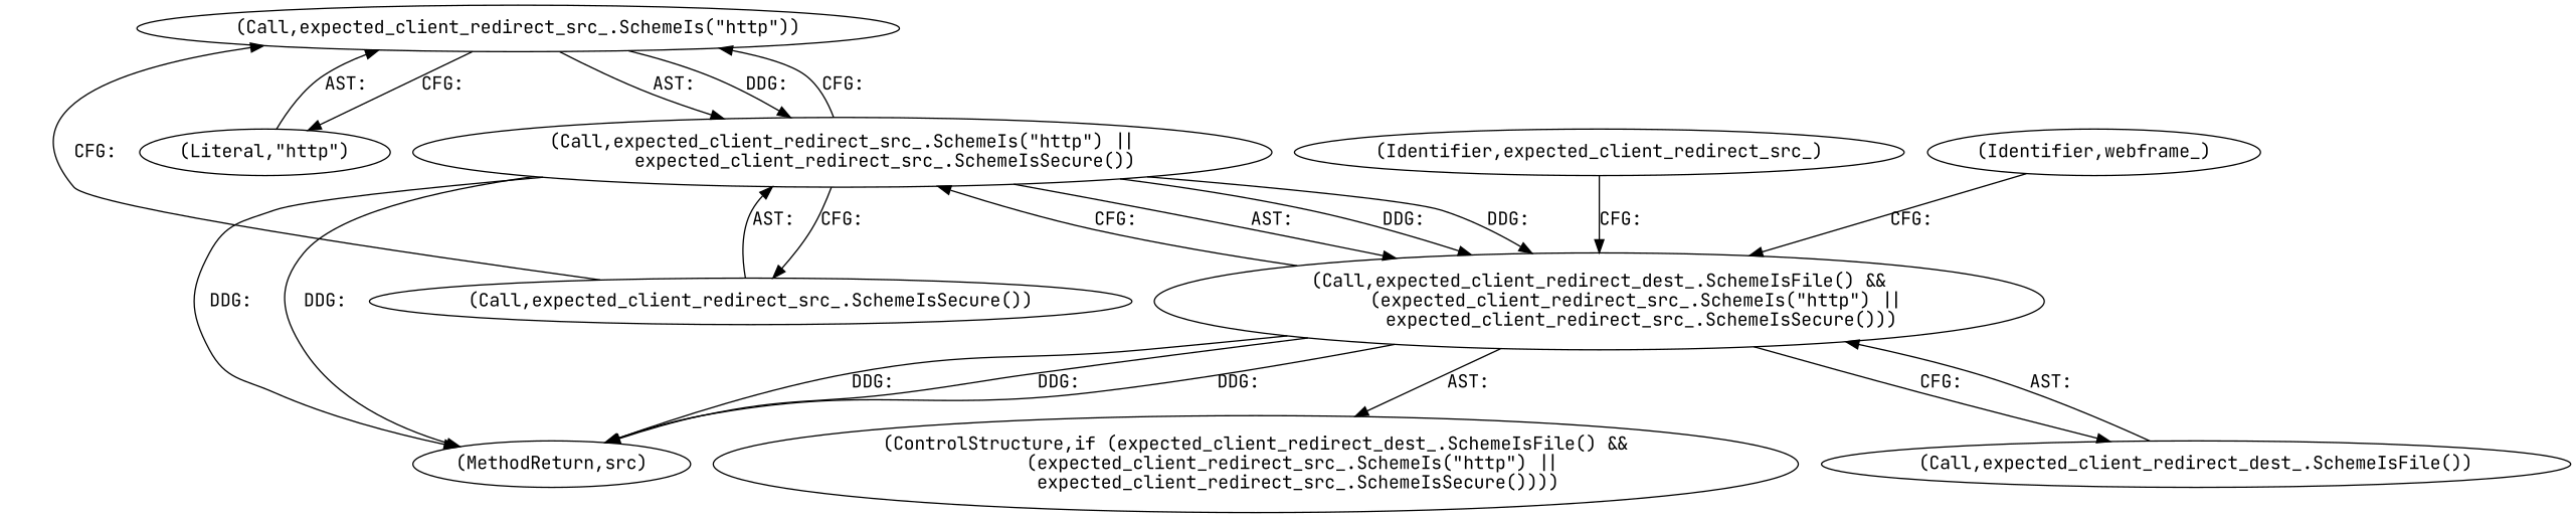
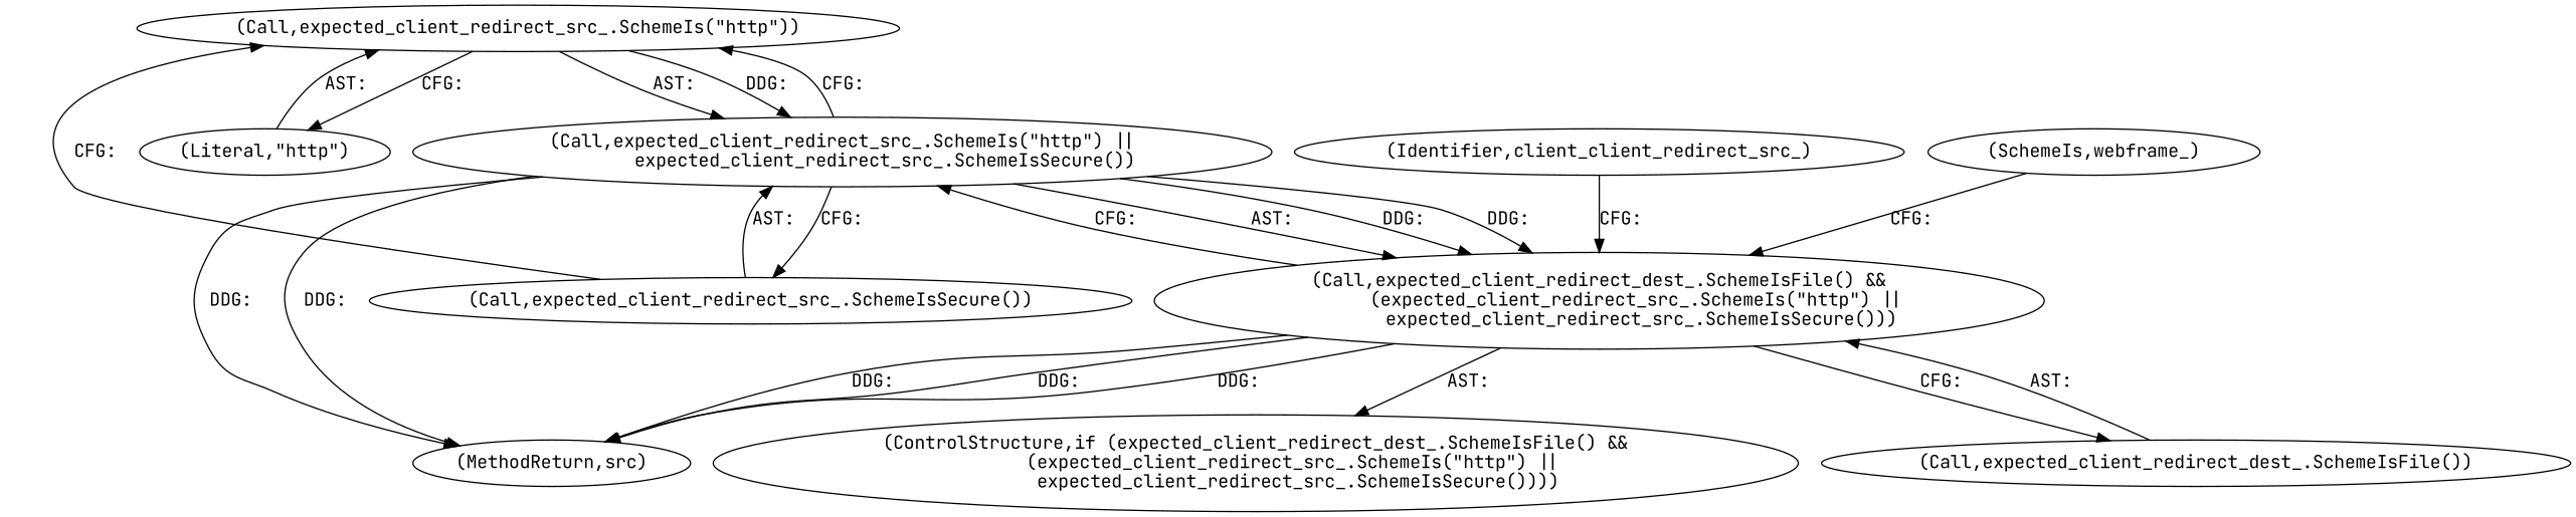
  digraph {
    fontname="JetBrains Mono"
    node [fontname="JetBrains Mono"]
    edge [fontname="JetBrains Mono"]
    n1 [label="(Call,expected_client_redirect_src_.SchemeIs(\"http\"))"]
    n2 [label="(Call,expected_client_redirect_src_.SchemeIs(\"http\") ||\n        expected_client_redirect_src_.SchemeIsSecure())"]
    n3 [label="(Literal,\"http\")"]
    n4 [label="(Call,expected_client_redirect_dest_.SchemeIsFile() &&\n       (expected_client_redirect_src_.SchemeIs(\"http\") ||\n        expected_client_redirect_src_.SchemeIsSecure()))"]
    n5 [label="(MethodReturn,src)"]
    n6 [label="(Call,expected_client_redirect_src_.SchemeIsSecure())"]
    n7 [label="(ControlStructure,if (expected_client_redirect_dest_.SchemeIsFile() &&\n       (expected_client_redirect_src_.SchemeIs(\"http\") ||\n        expected_client_redirect_src_.SchemeIsSecure())))"]
    n8 [label="(Call,expected_client_redirect_dest_.SchemeIsFile())"]
-   n9 [label="(Identifier,webframe_)"]
-   n10 [label="(Identifier,expected_client_redirect_src_)"]
+   n9 [label="(SchemeIs,webframe_)"]
+   n10 [label="(Identifier,client_client_redirect_src_)"]
    n1 -> n2 [label="AST: "]
    n1 -> n2 [label="DDG: "]
    n1 -> n3 [label="CFG: "]
    n2 -> n1 [label="CFG: "]
    n2 -> n4 [label="AST: "]
    n2 -> n4 [label="DDG: "]
    n2 -> n4 [label="DDG: "]
    n2 -> n5 [label="DDG: "]
    n2 -> n5 [label="DDG: "]
    n2 -> n6 [label="CFG: "]
    n3 -> n1 [label="AST: "]
    n4 -> n2 [label="CFG: "]
    n4 -> n5 [label="DDG: "]
    n4 -> n5 [label="DDG: "]
    n4 -> n5 [label="DDG: "]
    n4 -> n7 [label="AST: "]
    n4 -> n8 [label="CFG: "]
    n6 -> n1 [label="CFG: "]
    n6 -> n2 [label="AST: "]
    n8 -> n4 [label="AST: "]
    n9 -> n4 [label="CFG: "]
    n10 -> n4 [label="CFG: "]
  }
